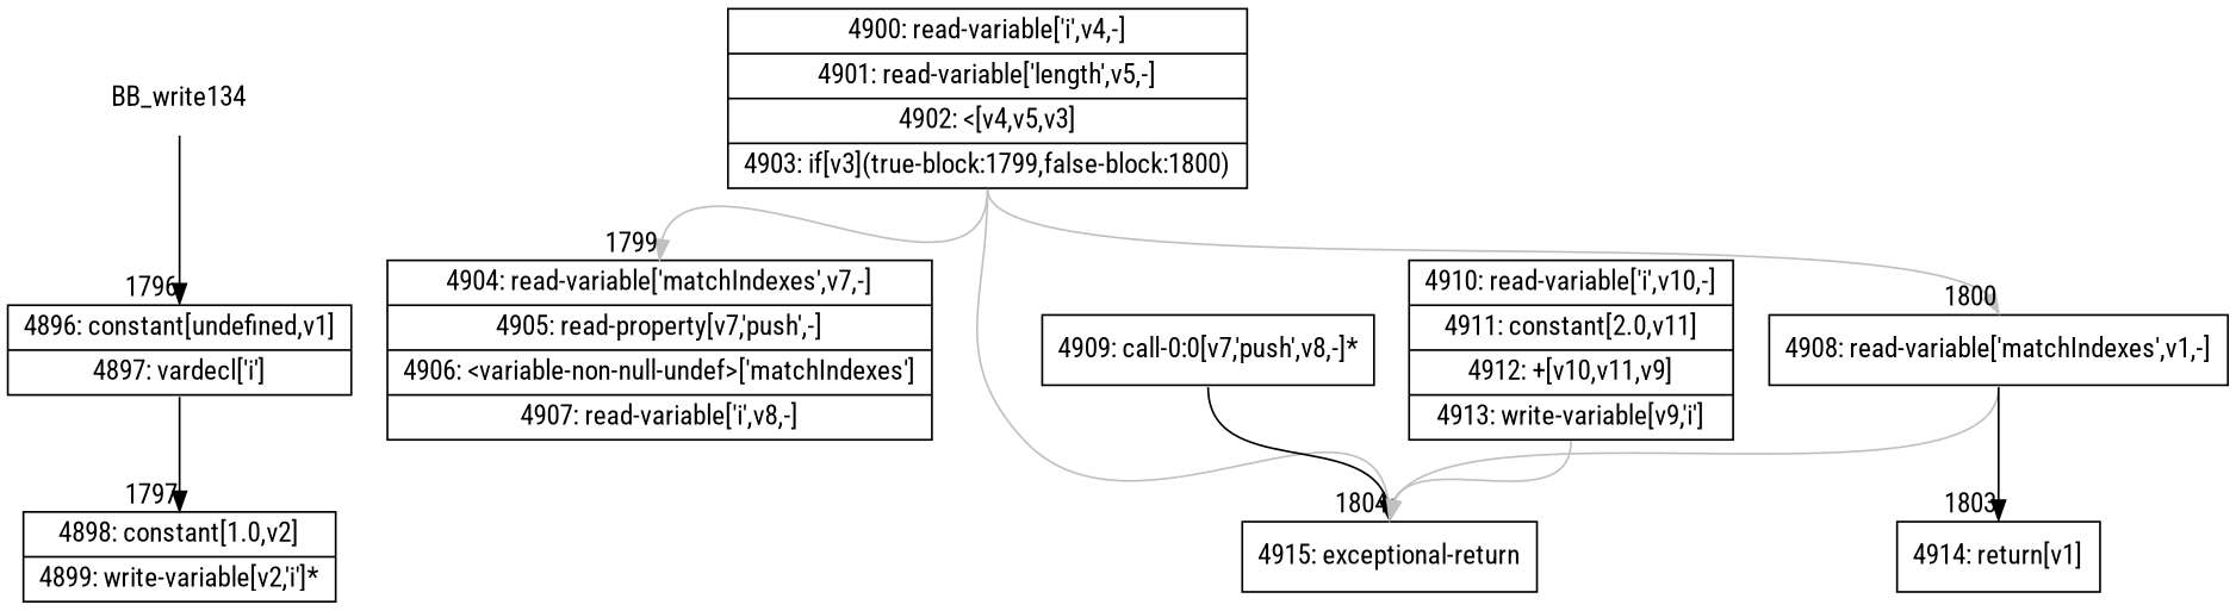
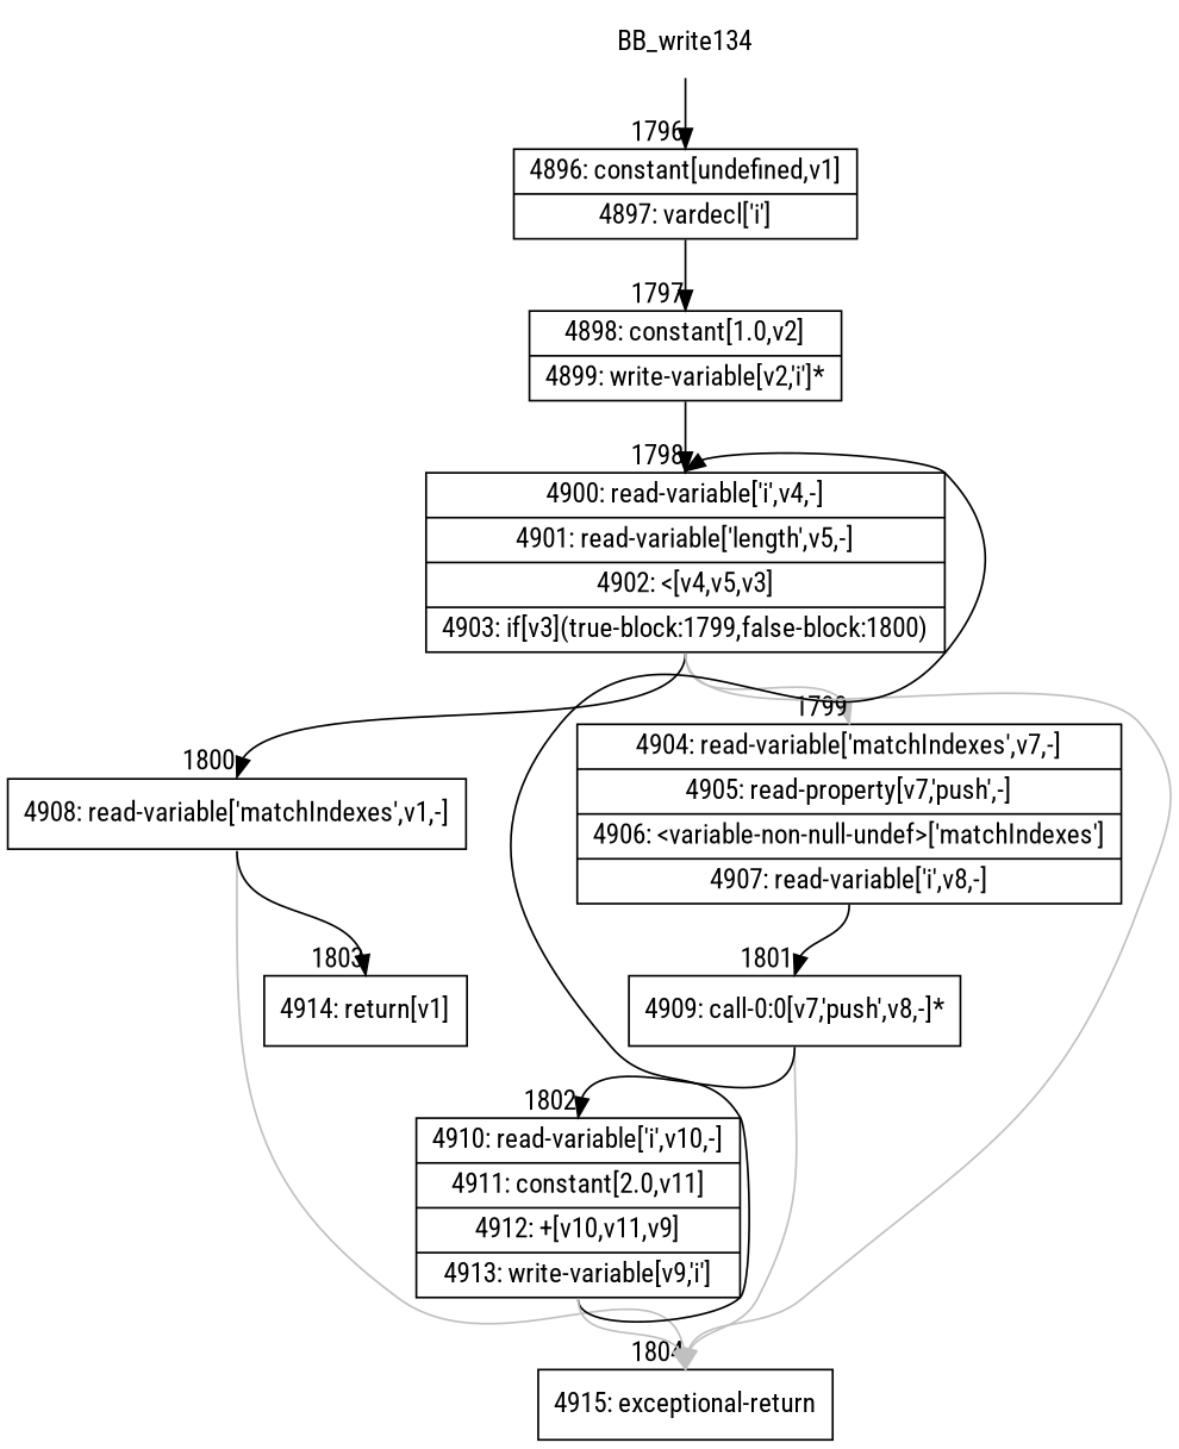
  digraph {
    fontname="Roboto Condensed"
    rankdir=TD
    node [fontname="Roboto Condensed" shape=record]
    edge [fontname="Roboto Condensed" headport=n tailport=s]
    n1 [label=BB_write134 shape=none]
    n2 [label="{4896: constant[undefined,v1]|4897: vardecl['i']}"]
    n3 [label="{4898: constant[1.0,v2]|4899: write-variable[v2,'i']*}"]
    n4 [label="{4900: read-variable['i',v4,-]|4901: read-variable['length',v5,-]|4902: \<[v4,v5,v3]|4903: if[v3](true-block:1799,false-block:1800)}"]
    n5 [label="{4904: read-variable['matchIndexes',v7,-]|4905: read-property[v7,'push',-]|4906: \<variable-non-null-undef\>['matchIndexes']|4907: read-variable['i',v8,-]}"]
    n6 [label="{4908: read-variable['matchIndexes',v1,-]}"]
    n7 [label="{4915: exceptional-return}"]
    n8 [label="{4909: call-0:0[v7,'push',v8,-]*}"]
    n9 [label="{4914: return[v1]}"]
    n10 [label="{4910: read-variable['i',v10,-]|4911: constant[2.0,v11]|4912: +[v10,v11,v9]|4913: write-variable[v9,'i']}"]
    n1 -> n2 [headlabel="    1796"]
    n2 -> n3 [headlabel="      1797"]
+   n3 -> n4 [headlabel="      1798"]
    n4 -> n5 [color=gray headlabel="      1799"]
-   n4 -> n6 [headlabel="      1800" color=gray]
+   n4 -> n6 [headlabel="      1800"]
    n4 -> n7 [color=gray headlabel="      1804"]
+   n5 -> n8 [headlabel="      1801"]
    n6 -> n7 [color=gray]
    n6 -> n9 [headlabel="      1803"]
-   n8 -> n7 [color=black]
+   n8 -> n7 [color=gray]
+   n8 -> n10 [headlabel="      1802"]
+   n10 -> n4
    n10 -> n7 [color=gray]
  }
